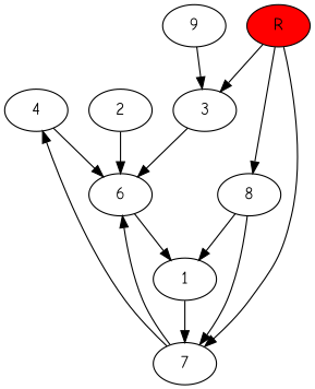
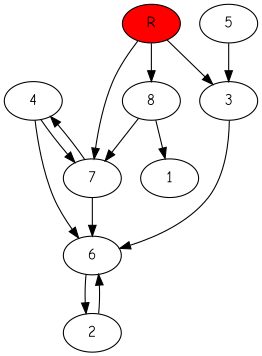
  digraph {
    fontname="Comic Neue"
    node [fontname="Comic Neue"]
    edge [fontname="Comic Neue"]
    4
    6
    7
    2
    3
-   5 [label=9]
+   5
    8
    1
    R [fillcolor="#ff0000" style=filled]
    4 -> 6
-   1 -> 7
-   6 -> 1
+   4 -> 7
+   6 -> 2
    7 -> 4
    7 -> 6
    2 -> 6
    3 -> 6
    5 -> 3
    8 -> 7
    8 -> 1
    R -> 7
    R -> 3
    R -> 8
  }
